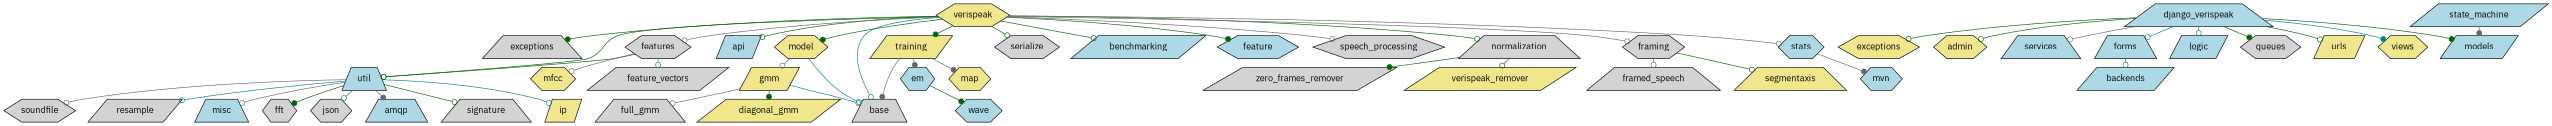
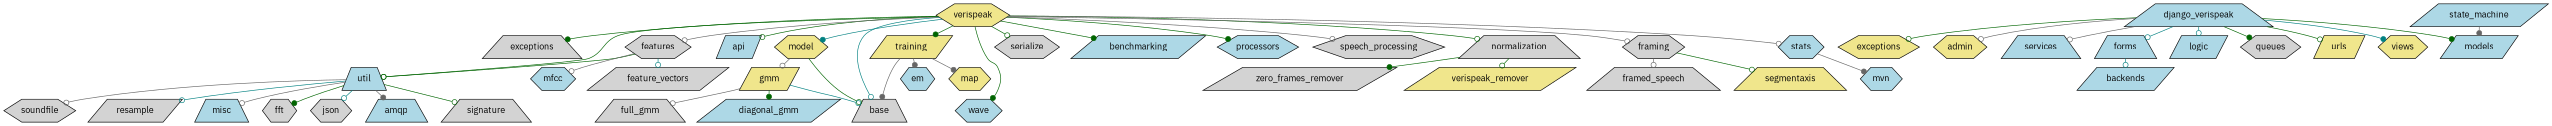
  digraph {
    fontname="IBM Plex Sans"
    nodesep=.3
    rankdir=TB
    ranksep=.2
    node [fillcolor=lightblue fontname="IBM Plex Sans" shape=hexagon style="ordnode,filled"]
    edge [arrowhead=odot color=darkgreen fontname="IBM Plex Sans"]
    n1 [fillcolor=lightgrey label=exceptions shape=trapezium]
    n2 [fillcolor=khaki label=exceptions]
    django_verispeak [shape=trapezium]
    admin [fillcolor=khaki]
    services [shape=trapezium]
    forms [shape=trapezium]
    logic [shape=parallelogram]
    models [shape=parallelogram]
    queues [fillcolor=lightgrey]
    urls [fillcolor=khaki shape=parallelogram]
    views [fillcolor=khaki]
    backends [shape=parallelogram]
    util [shape=trapezium]
    json [fillcolor=lightgrey]
    amqp [shape=trapezium]
    signature [fillcolor=lightgrey shape=trapezium]
-   ip [fillcolor=khaki shape=parallelogram]
    soundfile [fillcolor=lightgrey]
    resample [fillcolor=lightgrey shape=parallelogram]
    misc [shape=trapezium]
    fft [fillcolor=lightgrey]
    state_machine [shape=parallelogram]
    verispeak [fillcolor=khaki]
    api [shape=parallelogram]
    base [fillcolor=lightgrey shape=trapezium]
    serialize [fillcolor=lightgrey]
    benchmarking [shape=parallelogram]
-   processors [label=feature]
+   processors
    speech_processing [fillcolor=lightgrey]
    training [fillcolor=khaki shape=parallelogram]
    wave
    normalization [fillcolor=lightgrey shape=trapezium]
    features [fillcolor=lightgrey]
    framing [fillcolor=lightgrey]
    model [fillcolor=khaki]
    stats
    em
    map [fillcolor=khaki]
    n39 [fillcolor=khaki label=verispeak_remover shape=parallelogram]
    zero_frames_remover [fillcolor=lightgrey shape=parallelogram]
    feature_vectors [fillcolor=lightgrey shape=parallelogram]
-   mfcc [fillcolor=khaki]
+   mfcc
    segmentaxis [fillcolor=khaki shape=trapezium]
    framed_speech [fillcolor=lightgrey shape=trapezium]
    gmm [fillcolor=khaki shape=parallelogram]
    mvn
    full_gmm [fillcolor=lightgrey shape=trapezium]
-   diagonal_gmm [fillcolor=khaki shape=parallelogram]
+   diagonal_gmm [shape=parallelogram]
    django_verispeak -> n2
-   django_verispeak -> admin
+   django_verispeak -> admin [color=gray40]
    django_verispeak -> services [color=gray40]
    django_verispeak -> forms [color=teal]
    django_verispeak -> logic [color=teal]
    django_verispeak -> models [arrowhead=dot]
    django_verispeak -> queues [arrowhead=dot]
    django_verispeak -> urls
    django_verispeak -> views [arrowhead=dot color=teal]
    forms -> backends [color=teal]
    util -> json [color=teal]
    util -> amqp [arrowhead=dot color=gray40]
    util -> signature
-   util -> ip [color=teal]
    util -> soundfile [color=gray40]
    util -> resample [color=teal]
    util -> misc [color=gray40]
    util -> fft [arrowhead=dot]
    state_machine -> models [arrowhead=dot color=gray40]
    verispeak -> n1 [arrowhead=dot]
    verispeak -> util
    verispeak -> api
    verispeak -> base [color=teal]
    verispeak -> serialize
-   verispeak -> benchmarking
+   verispeak -> benchmarking [arrowhead=dot]
    verispeak -> processors [arrowhead=dot]
    verispeak -> speech_processing [color=gray40]
    verispeak -> training [arrowhead=dot]
-   em -> wave [arrowhead=dot]
+   verispeak -> wave [arrowhead=dot]
    verispeak -> normalization
    verispeak -> features [color=gray40]
    verispeak -> framing [color=gray40]
-   verispeak -> model [arrowhead=dot]
+   verispeak -> model [arrowhead=dot color=teal]
    verispeak -> stats [color=gray40]
    training -> base [arrowhead=dot color=gray40]
    training -> em [arrowhead=dot color=gray40]
    training -> map [arrowhead=dot color=gray40]
    normalization -> n39
    normalization -> zero_frames_remover [arrowhead=dot]
    features -> util
    features -> feature_vectors [color=teal]
    features -> mfcc [color=gray40]
    framing -> segmentaxis
    framing -> framed_speech [color=gray40]
-   model -> base [color=teal]
+   model -> base
    model -> gmm [color=gray40]
    stats -> mvn [arrowhead=dot color=gray40]
    gmm -> base [color=teal]
    gmm -> full_gmm [color=gray40]
    gmm -> diagonal_gmm [arrowhead=dot]
  }
